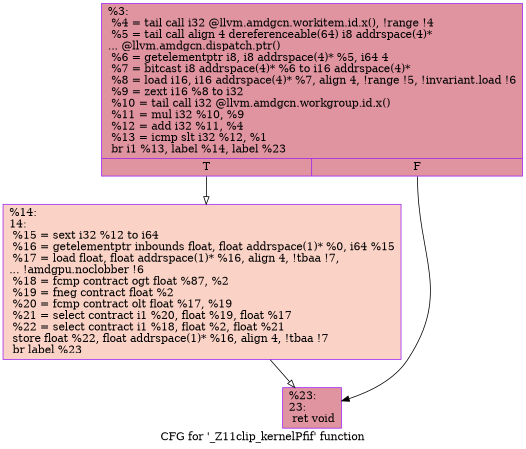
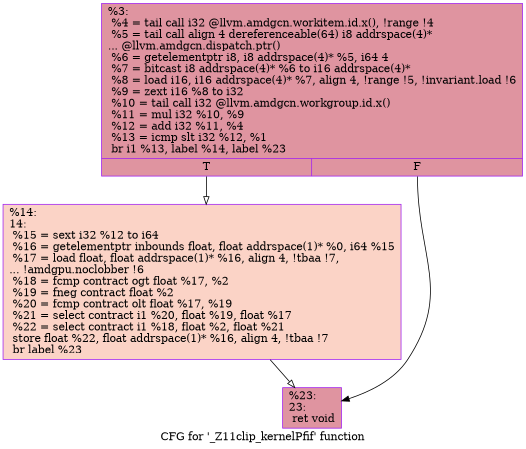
  digraph {
    label="CFG for '_Z11clip_kernelPfif' function"
    node [color=purple fillcolor="#b70d2870" shape=record style=filled]
    edge [arrowhead=onormal]
    n1 [label="{%3:\l  %4 = tail call i32 @llvm.amdgcn.workitem.id.x(), !range !4\l  %5 = tail call align 4 dereferenceable(64) i8 addrspace(4)*\l... @llvm.amdgcn.dispatch.ptr()\l  %6 = getelementptr i8, i8 addrspace(4)* %5, i64 4\l  %7 = bitcast i8 addrspace(4)* %6 to i16 addrspace(4)*\l  %8 = load i16, i16 addrspace(4)* %7, align 4, !range !5, !invariant.load !6\l  %9 = zext i16 %8 to i32\l  %10 = tail call i32 @llvm.amdgcn.workgroup.id.x()\l  %11 = mul i32 %10, %9\l  %12 = add i32 %11, %4\l  %13 = icmp slt i32 %12, %1\l  br i1 %13, label %14, label %23\l|{<s0>T|<s1>F}}"]
-   n2 [fillcolor="#f59c7d70" label="{%14:\l14:                                               \l  %15 = sext i32 %12 to i64\l  %16 = getelementptr inbounds float, float addrspace(1)* %0, i64 %15\l  %17 = load float, float addrspace(1)* %16, align 4, !tbaa !7,\l... !amdgpu.noclobber !6\l  %18 = fcmp contract ogt float %87, %2\l  %19 = fneg contract float %2\l  %20 = fcmp contract olt float %17, %19\l  %21 = select contract i1 %20, float %19, float %17\l  %22 = select contract i1 %18, float %2, float %21\l  store float %22, float addrspace(1)* %16, align 4, !tbaa !7\l  br label %23\l}"]
+   n2 [fillcolor="#f59c7d70" label="{%14:\l14:                                               \l  %15 = sext i32 %12 to i64\l  %16 = getelementptr inbounds float, float addrspace(1)* %0, i64 %15\l  %17 = load float, float addrspace(1)* %16, align 4, !tbaa !7,\l... !amdgpu.noclobber !6\l  %18 = fcmp contract ogt float %17, %2\l  %19 = fneg contract float %2\l  %20 = fcmp contract olt float %17, %19\l  %21 = select contract i1 %20, float %19, float %17\l  %22 = select contract i1 %18, float %2, float %21\l  store float %22, float addrspace(1)* %16, align 4, !tbaa !7\l  br label %23\l}"]
    n3 [label="{%23:\l23:                                               \l  ret void\l}"]
    n1 -> n2 [tailport=s0]
    n1 -> n3 [tailport=s1 arrowhead=normal]
    n2 -> n3
  }
